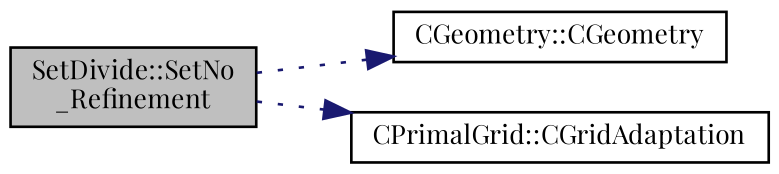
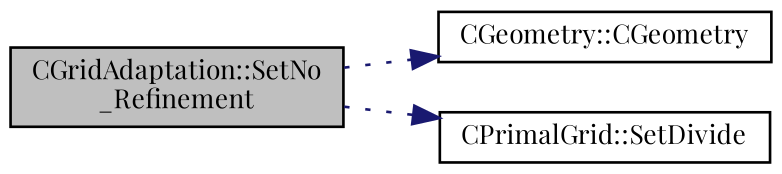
  digraph {
    fontname="Playfair Display"
    rankdir=LR
    node [color=black fillcolor=white fontname="Playfair Display" fontsize=10 shape=record style=filled]
    edge [color=midnightblue fontname="Playfair Display" fontsize=10 labelfontname=Helvetica labelfontsize=10 style=dotted]
-   n1 [fillcolor=grey75 fontcolor=black height=0.2 label="SetDivide::SetNo\l_Refinement" width=0.4]
+   n1 [fillcolor=grey75 fontcolor=black height=0.2 label="CGridAdaptation::SetNo\l_Refinement" width=0.4]
    n2 [height=0.2 label="CGeometry::CGeometry" width=0.4]
-   n3 [height=0.2 label="CPrimalGrid::CGridAdaptation" width=0.4]
+   n3 [height=0.2 label="CPrimalGrid::SetDivide" width=0.4]
    n1 -> n2
    n1 -> n3
  }
